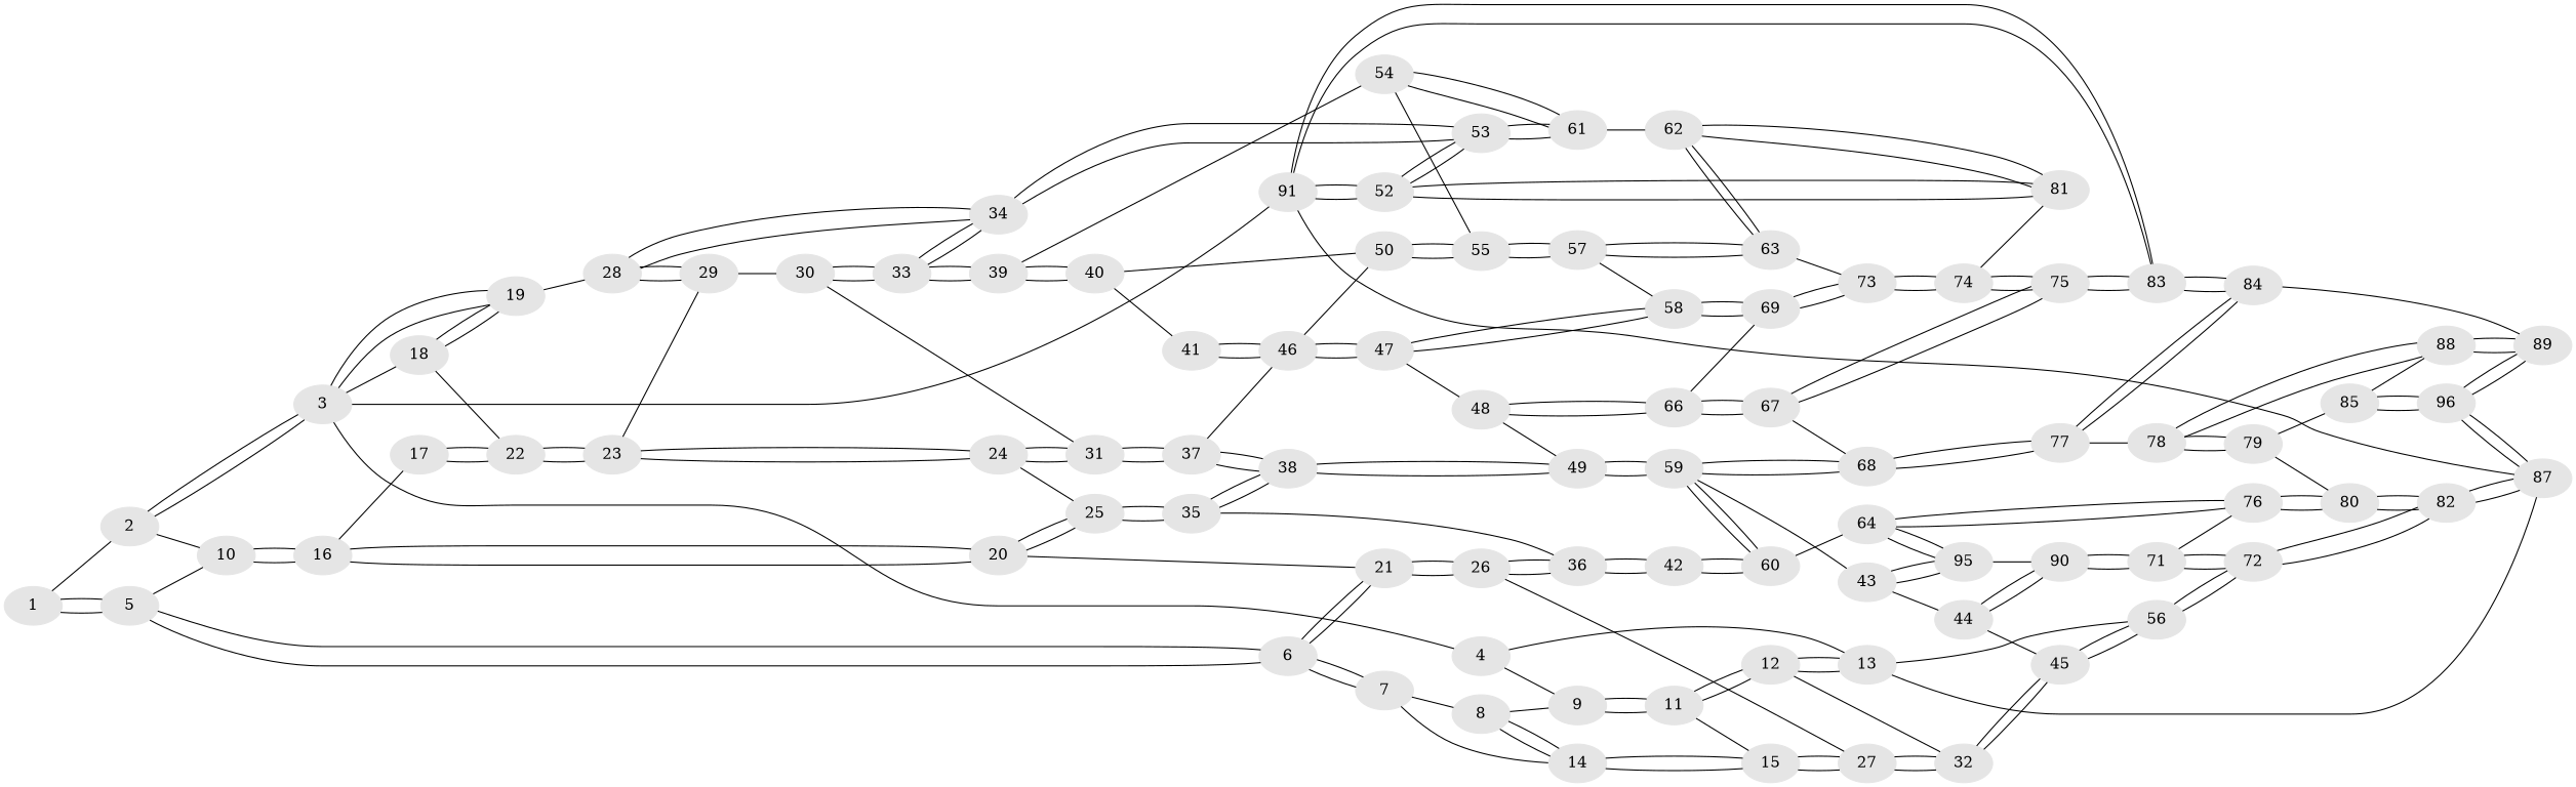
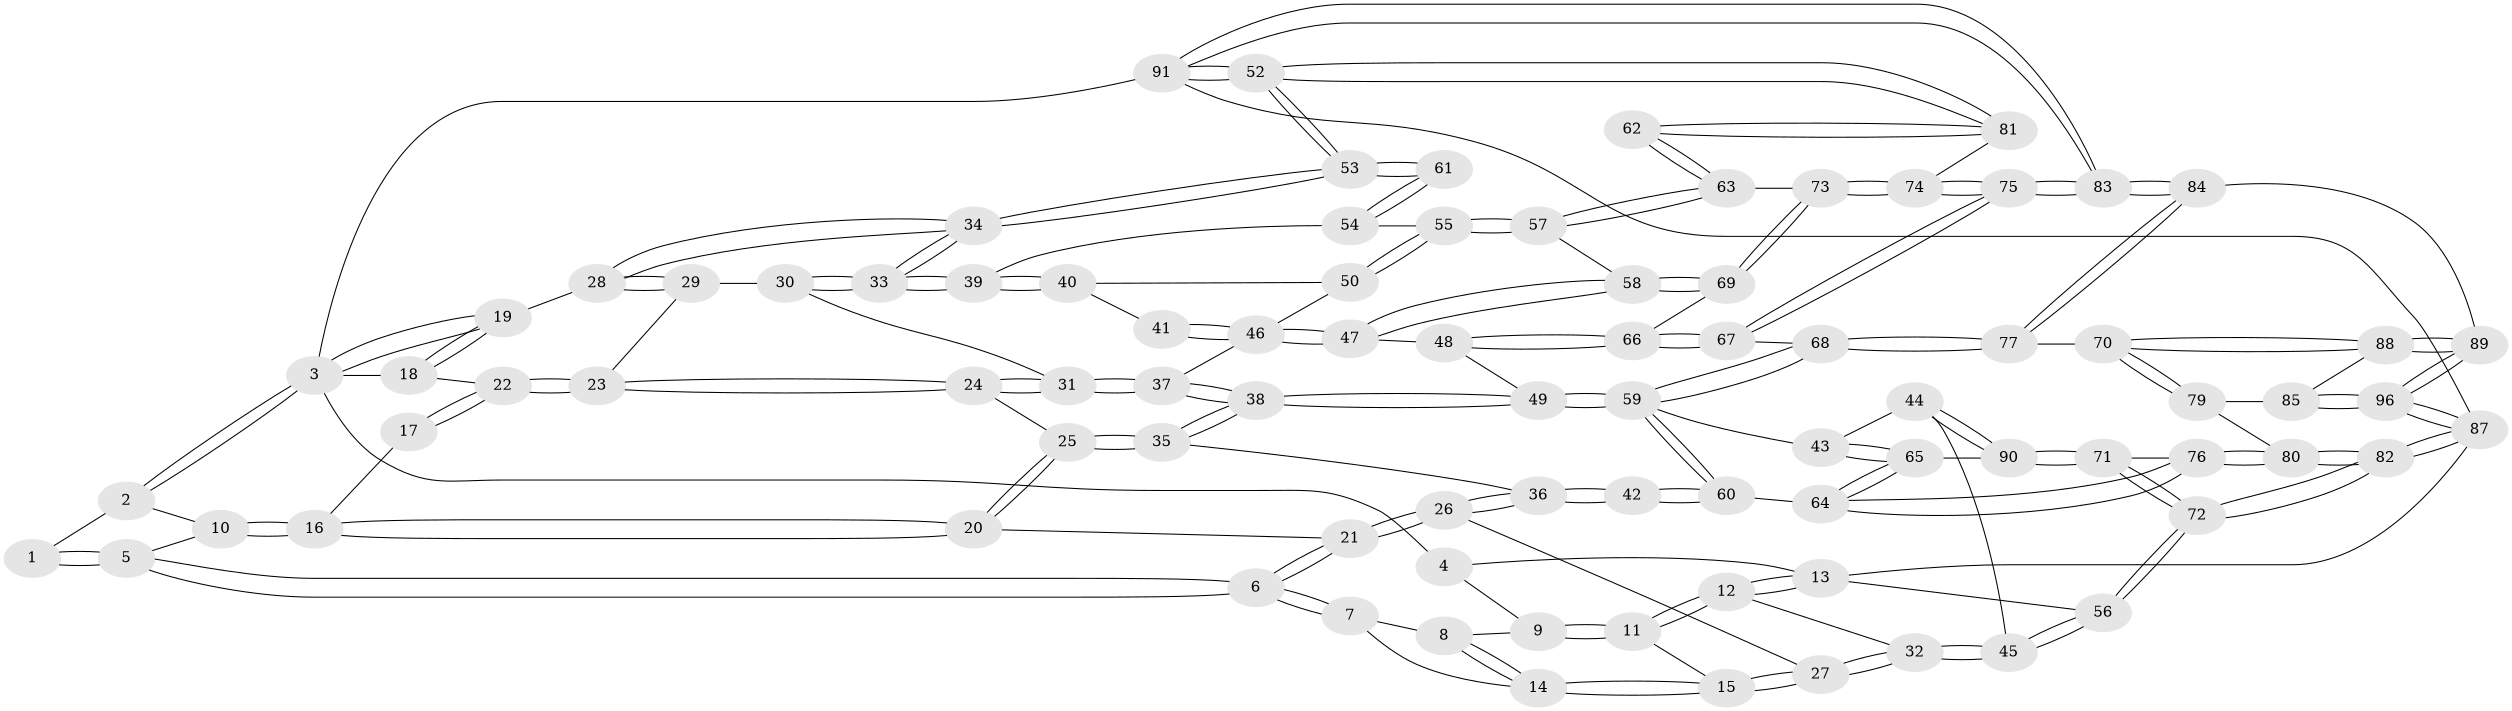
  graph {
    rankdir=LR
    node [color=gray90 style=filled]
    1
    2
    5
    3
    10
    6
    4
    19
    n9 [label=91]
    18
    16
    9
    13
    28
    87
    52
    83
    11
    56
    7
    21
    8
    14
    26
    15
    12
    17
    20
    32
    27
    45
    72
    22
    25
    23
    29
    34
    35
    36
    24
    31
    30
    37
    38
    42
    53
    33
    39
    46
    40
    54
    61
    49
    60
    41
    59
    50
    55
    47
    43
    44
-   65 [label=95]
+   65
    64
    n64 [label=90]
    71
    48
    58
    66
    69
    67
    68
    57
    81
    84
    62
    63
    82
    73
    77
    76
    74
    80
    75
-   78
+   78 [label=70]
    79
    88
    89
    85
    n89 [label=96]
    1 -- 2
    1 -- 5
    1 -- 5
    2 -- 3
    2 -- 3
    2 -- 10
    5 -- 10
    5 -- 6
    5 -- 6
    3 -- 4
    3 -- 19
    3 -- 19
    3 -- n9
    3 -- 18
    10 -- 16
    10 -- 16
    6 -- 7
    6 -- 7
    6 -- 21
    6 -- 21
    4 -- 9
    4 -- 13
    19 -- 28
    n9 -- 87
    n9 -- 52
    n9 -- 52
    n9 -- 83
    n9 -- 83
    18 -- 19
    18 -- 19
    18 -- 22
    16 -- 17
    16 -- 20
    16 -- 20
    9 -- 11
    9 -- 11
    13 -- 87
    13 -- 56
    28 -- 29
    28 -- 29
    28 -- 34
    28 -- 34
    52 -- 53
    52 -- 53
    52 -- 81
    52 -- 81
    83 -- 84
    83 -- 84
    11 -- 15
    11 -- 12
    11 -- 12
    56 -- 72
    56 -- 72
    7 -- 8
    7 -- 14
    21 -- 26
    21 -- 26
    8 -- 9
    8 -- 14
    8 -- 14
    14 -- 15
    14 -- 15
    26 -- 27
    26 -- 36
    26 -- 36
    15 -- 27
    15 -- 27
    12 -- 13
    12 -- 13
    12 -- 32
    17 -- 22
    17 -- 22
    20 -- 21
    20 -- 25
    20 -- 25
    32 -- 45
    32 -- 45
    27 -- 32
    27 -- 32
    45 -- 56
    45 -- 56
    72 -- 82
    72 -- 82
    22 -- 23
    22 -- 23
    25 -- 35
    25 -- 35
    23 -- 29
    23 -- 24
    23 -- 24
    29 -- 30
    34 -- 53
    34 -- 53
    35 -- 36
    35 -- 38
    35 -- 38
    36 -- 42
    36 -- 42
    24 -- 25
    24 -- 31
    24 -- 31
    31 -- 37
    31 -- 37
    30 -- 31
    30 -- 33
    30 -- 33
    37 -- 38
    37 -- 38
    37 -- 46
    38 -- 49
    38 -- 49
    42 -- 60
    42 -- 60
    53 -- 61
    53 -- 61
    33 -- 34
    33 -- 34
    33 -- 39
    33 -- 39
    39 -- 40
    39 -- 40
    39 -- 54
    46 -- 50
    46 -- 47
    46 -- 47
    40 -- 41
    40 -- 50
    54 -- 61
    54 -- 61
    54 -- 55
-   61 -- 62
    49 -- 59
    49 -- 59
    60 -- 64
    41 -- 46
    41 -- 46
    59 -- 60
    59 -- 60
    59 -- 43
    59 -- 68
    59 -- 68
    50 -- 55
    50 -- 55
    55 -- 57
    55 -- 57
    47 -- 48
    47 -- 58
    47 -- 58
    43 -- 44
    43 -- 65
    43 -- 65
    44 -- 45
    44 -- n64
    44 -- n64
    65 -- n64
    64 -- 65
    64 -- 65
    64 -- 76
    64 -- 76
    n64 -- 71
    n64 -- 71
    71 -- 72
    71 -- 72
    71 -- 76
    48 -- 49
    48 -- 66
    48 -- 66
    58 -- 69
    58 -- 69
    66 -- 69
    66 -- 67
    66 -- 67
    69 -- 73
    69 -- 73
    67 -- 68
    67 -- 75
    67 -- 75
    68 -- 77
    68 -- 77
    57 -- 58
    57 -- 63
    57 -- 63
    84 -- 89
    62 -- 81
    62 -- 81
    62 -- 63
    62 -- 63
    63 -- 73
    82 -- 87
    82 -- 87
    73 -- 74
    73 -- 74
    77 -- 84
    77 -- 84
    77 -- 78
    76 -- 80
    76 -- 80
    74 -- 81
    74 -- 75
    74 -- 75
    80 -- 82
    80 -- 82
    75 -- 83
    75 -- 83
    78 -- 79
    78 -- 79
    78 -- 88
    78 -- 88
    79 -- 80
    79 -- 85
    88 -- 89
    88 -- 89
    85 -- 88
    85 -- n89
    85 -- n89
    n89 -- 87
    n89 -- 87
    n89 -- 89
    n89 -- 89
  }
